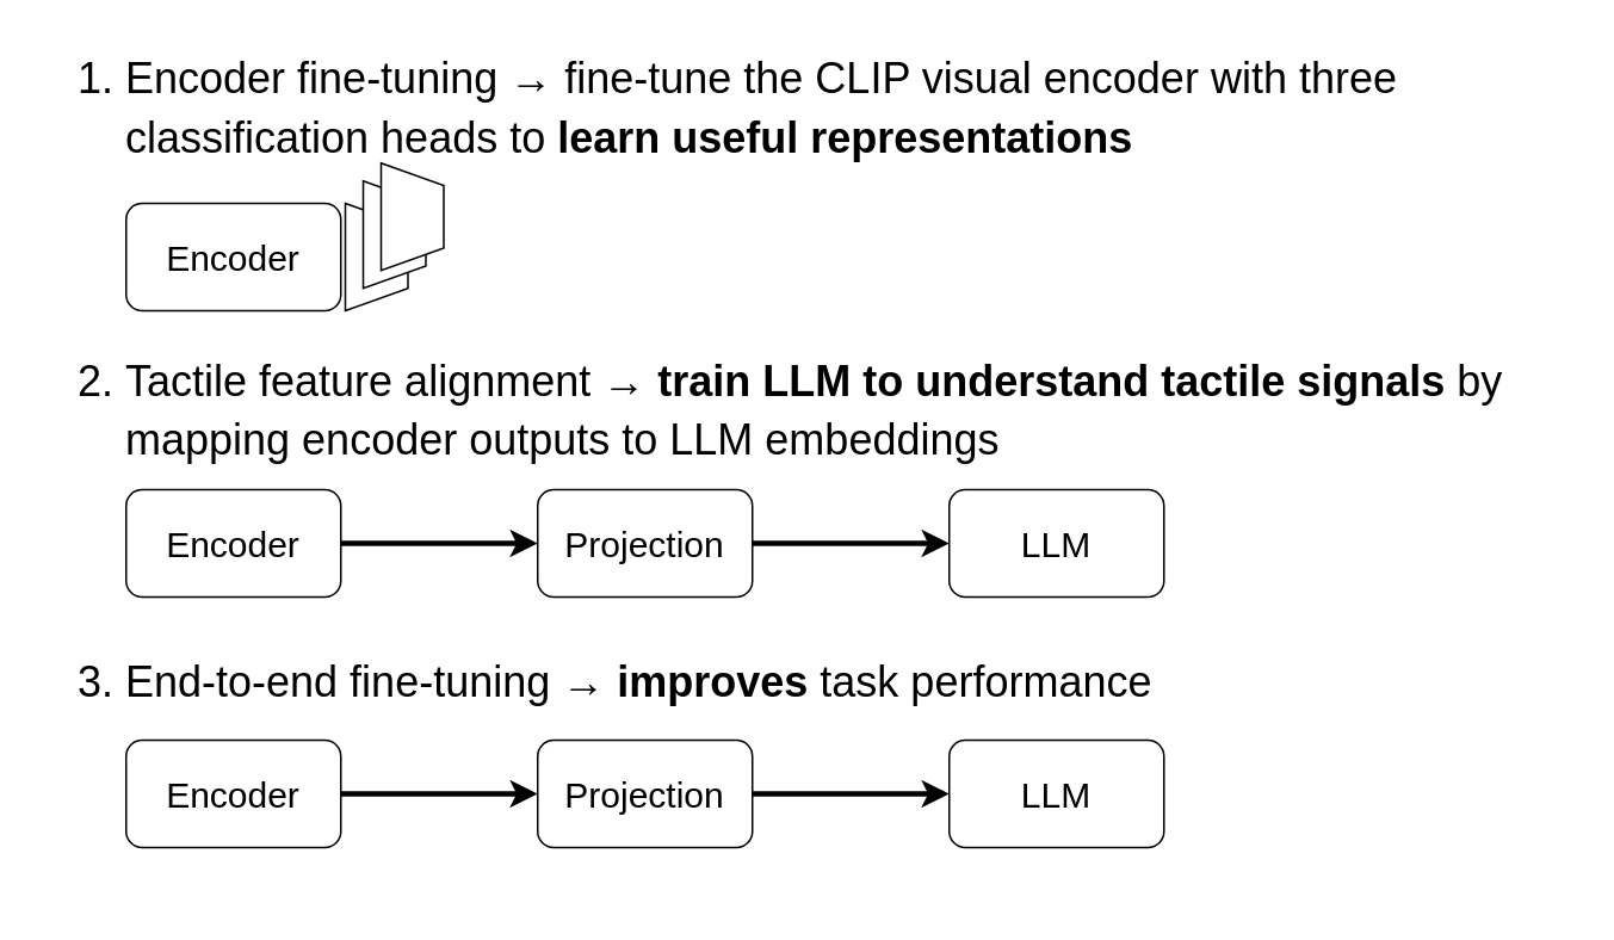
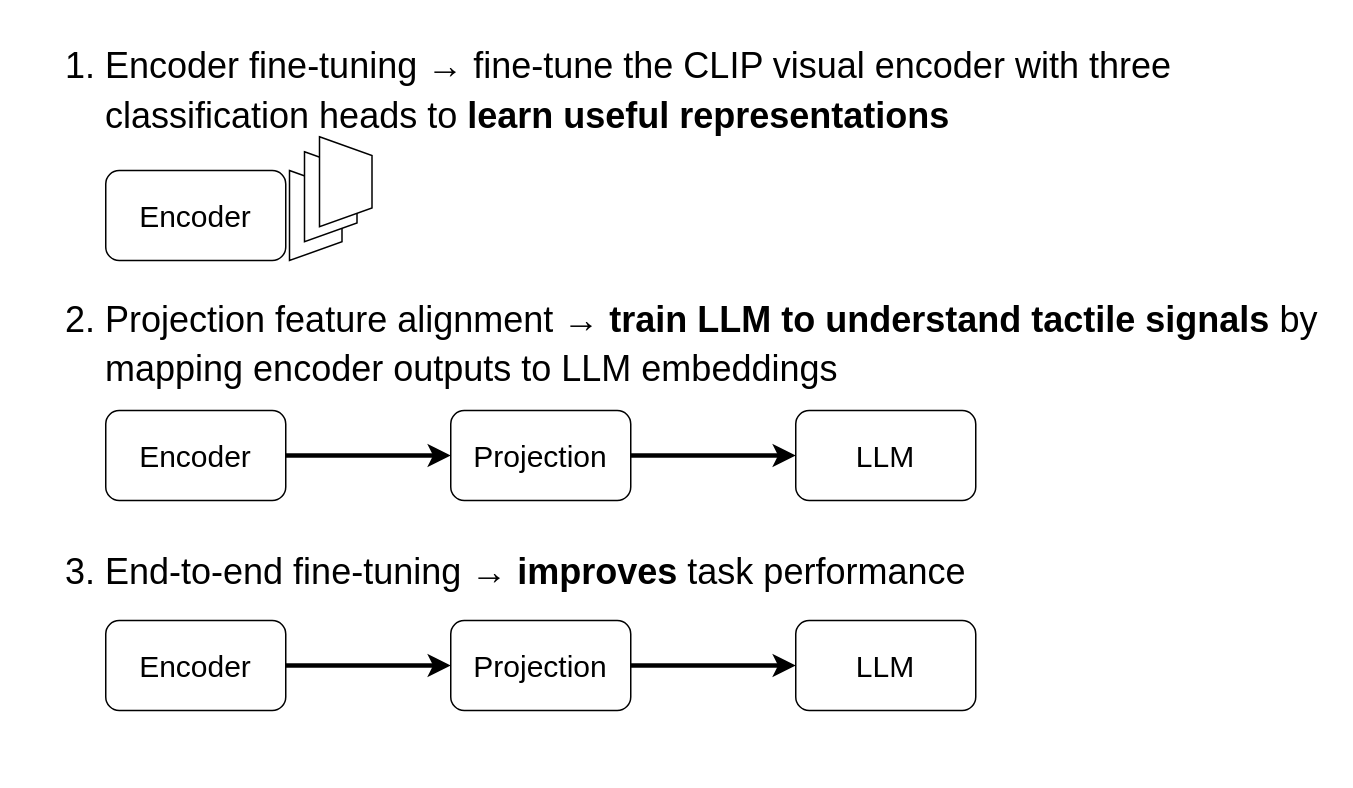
  <mxCell id="0" />
  <mxCell id="1" parent="0" />
- <mxCell id="2" value="&lt;span style=&quot;&quot; id=&quot;docs-internal-guid-2bbb11c0-7fff-a88c-8499-4cba0eefd9b6&quot;&gt;&lt;font face=&quot;Arial&quot;&gt;&lt;ol style=&quot;font-weight: bold; margin-top: 0px; margin-bottom: 0px; padding-inline-start: 48px;&quot;&gt;&lt;li dir=&quot;ltr&quot; style=&quot;list-style-type: decimal; font-size: 18pt; color: rgb(0, 0, 0); background-color: transparent; font-weight: 400; font-style: normal; font-variant: normal; text-decoration: none; vertical-align: baseline; white-space: pre;&quot; aria-level=&quot;1&quot;&gt;&lt;p dir=&quot;ltr&quot; style=&quot;line-height: 1.38; margin-top: 0pt; margin-bottom: 12pt;&quot; role=&quot;presentation&quot;&gt;&lt;span style=&quot;font-size: 18pt; color: rgb(0, 0, 0); background-color: transparent; font-weight: 400; font-style: normal; font-variant: normal; text-decoration: none; vertical-align: baseline; white-space: pre-wrap;&quot;&gt;Encoder fine-tuning → fine-tune the CLIP visual encoder with three classification heads to &lt;/span&gt;&lt;span style=&quot;font-size: 18pt; color: rgb(0, 0, 0); background-color: transparent; font-weight: 700; font-style: normal; font-variant: normal; text-decoration: none; vertical-align: baseline; white-space: pre-wrap;&quot;&gt;learn useful representations&lt;/span&gt;&lt;/p&gt;&lt;/li&gt;&lt;/ol&gt;&lt;div style=&quot;&quot;&gt;&lt;span style=&quot;font-size: 24px; white-space-collapse: preserve;&quot;&gt;&lt;b&gt;&lt;br&gt;&lt;/b&gt;&lt;/span&gt;&lt;/div&gt;&lt;div style=&quot;&quot;&gt;&lt;span style=&quot;font-size: 24px; white-space-collapse: preserve;&quot;&gt;&lt;b&gt;&lt;br&gt;&lt;/b&gt;&lt;/span&gt;&lt;/div&gt;&lt;div style=&quot;&quot;&gt;&lt;span style=&quot;font-size: 24px; white-space-collapse: preserve;&quot;&gt;&lt;b&gt;&lt;br&gt;&lt;/b&gt;&lt;/span&gt;&lt;/div&gt;&lt;ol style=&quot;font-weight: bold; margin-top: 0px; margin-bottom: 0px; padding-inline-start: 48px;&quot; start=&quot;2&quot;&gt;&lt;li dir=&quot;ltr&quot; style=&quot;list-style-type: decimal; font-size: 18pt; color: rgb(0, 0, 0); background-color: transparent; font-weight: 400; font-style: normal; font-variant: normal; text-decoration: none; vertical-align: baseline; white-space: pre;&quot; aria-level=&quot;1&quot;&gt;&lt;p dir=&quot;ltr&quot; style=&quot;line-height:1.38;margin-top:0pt;margin-bottom:12pt;&quot; role=&quot;presentation&quot;&gt;&lt;span style=&quot;font-size: 18pt; color: rgb(0, 0, 0); background-color: transparent; font-weight: 400; font-style: normal; font-variant: normal; text-decoration: none; vertical-align: baseline; white-space: pre-wrap;&quot;&gt;Tactile feature alignment → &lt;/span&gt;&lt;span style=&quot;font-size: 18pt; color: rgb(0, 0, 0); background-color: transparent; font-weight: 700; font-style: normal; font-variant: normal; text-decoration: none; vertical-align: baseline; white-space: pre-wrap;&quot;&gt;train LLM to understand tactile signals&lt;/span&gt;&lt;span style=&quot;font-size: 18pt; color: rgb(0, 0, 0); background-color: transparent; font-weight: 400; font-style: normal; font-variant: normal; text-decoration: none; vertical-align: baseline; white-space: pre-wrap;&quot;&gt; by mapping encoder outputs to LLM embeddings&lt;/span&gt;&lt;/p&gt;&lt;/li&gt;&lt;/ol&gt;&lt;div&gt;&lt;span style=&quot;font-size: 24px; white-space-collapse: preserve;&quot;&gt;&lt;br&gt;&lt;/span&gt;&lt;/div&gt;&lt;div&gt;&lt;span style=&quot;font-size: 24px; white-space-collapse: preserve;&quot;&gt;&lt;br&gt;&lt;/span&gt;&lt;/div&gt;&lt;div&gt;&lt;span style=&quot;font-size: 24px; white-space-collapse: preserve;&quot;&gt;&lt;br&gt;&lt;/span&gt;&lt;/div&gt;&lt;ol style=&quot;font-weight: bold; margin-top: 0px; margin-bottom: 0px; padding-inline-start: 48px;&quot; start=&quot;3&quot;&gt;&lt;li dir=&quot;ltr&quot; style=&quot;list-style-type: decimal; font-size: 18pt; color: rgb(0, 0, 0); background-color: transparent; font-weight: 400; font-style: normal; font-variant: normal; text-decoration: none; vertical-align: baseline; white-space: pre;&quot; aria-level=&quot;1&quot;&gt;&lt;p dir=&quot;ltr&quot; style=&quot;line-height: 1.38; margin-top: 0pt; margin-bottom: 12pt;&quot; role=&quot;presentation&quot;&gt;&lt;span style=&quot;font-size: 18pt; color: rgb(0, 0, 0); background-color: transparent; font-weight: 400; font-style: normal; font-variant: normal; text-decoration: none; vertical-align: baseline; white-space: pre-wrap;&quot;&gt;End-to-end fine-tuning → &lt;/span&gt;&lt;span style=&quot;font-size: 18pt; color: rgb(0, 0, 0); background-color: transparent; font-weight: 700; font-style: normal; font-variant: normal; text-decoration: none; vertical-align: baseline; white-space: pre-wrap;&quot;&gt;improves &lt;/span&gt;&lt;span style=&quot;font-size: 18pt; color: rgb(0, 0, 0); background-color: transparent; font-weight: 400; font-style: normal; font-variant: normal; text-decoration: none; vertical-align: baseline; white-space: pre-wrap;&quot;&gt;task performance&lt;/span&gt;&lt;/p&gt;&lt;/li&gt;&lt;/ol&gt;&lt;/font&gt;&lt;/span&gt;" style="text;whiteSpace=wrap;html=1;" parent="1" vertex="1"><mxGeometry x="20" y="20" width="860" height="463" as="geometry" /></mxCell>
+ <mxCell id="2" value="&lt;span style=&quot;&quot; id=&quot;docs-internal-guid-2bbb11c0-7fff-a88c-8499-4cba0eefd9b6&quot;&gt;&lt;font face=&quot;Arial&quot;&gt;&lt;ol style=&quot;font-weight: bold; margin-top: 0px; margin-bottom: 0px; padding-inline-start: 48px;&quot;&gt;&lt;li dir=&quot;ltr&quot; style=&quot;list-style-type: decimal; font-size: 18pt; color: rgb(0, 0, 0); background-color: transparent; font-weight: 400; font-style: normal; font-variant: normal; text-decoration: none; vertical-align: baseline; white-space: pre;&quot; aria-level=&quot;1&quot;&gt;&lt;p dir=&quot;ltr&quot; style=&quot;line-height: 1.38; margin-top: 0pt; margin-bottom: 12pt;&quot; role=&quot;presentation&quot;&gt;&lt;span style=&quot;font-size: 18pt; color: rgb(0, 0, 0); background-color: transparent; font-weight: 400; font-style: normal; font-variant: normal; text-decoration: none; vertical-align: baseline; white-space: pre-wrap;&quot;&gt;Encoder fine-tuning → fine-tune the CLIP visual encoder with three classification heads to &lt;/span&gt;&lt;span style=&quot;font-size: 18pt; color: rgb(0, 0, 0); background-color: transparent; font-weight: 700; font-style: normal; font-variant: normal; text-decoration: none; vertical-align: baseline; white-space: pre-wrap;&quot;&gt;learn useful representations&lt;/span&gt;&lt;/p&gt;&lt;/li&gt;&lt;/ol&gt;&lt;div style=&quot;&quot;&gt;&lt;span style=&quot;font-size: 24px; white-space-collapse: preserve;&quot;&gt;&lt;b&gt;&lt;br&gt;&lt;/b&gt;&lt;/span&gt;&lt;/div&gt;&lt;div style=&quot;&quot;&gt;&lt;span style=&quot;font-size: 24px; white-space-collapse: preserve;&quot;&gt;&lt;b&gt;&lt;br&gt;&lt;/b&gt;&lt;/span&gt;&lt;/div&gt;&lt;div style=&quot;&quot;&gt;&lt;span style=&quot;font-size: 24px; white-space-collapse: preserve;&quot;&gt;&lt;b&gt;&lt;br&gt;&lt;/b&gt;&lt;/span&gt;&lt;/div&gt;&lt;ol style=&quot;font-weight: bold; margin-top: 0px; margin-bottom: 0px; padding-inline-start: 48px;&quot; start=&quot;2&quot;&gt;&lt;li dir=&quot;ltr&quot; style=&quot;list-style-type: decimal; font-size: 18pt; color: rgb(0, 0, 0); background-color: transparent; font-weight: 400; font-style: normal; font-variant: normal; text-decoration: none; vertical-align: baseline; white-space: pre;&quot; aria-level=&quot;1&quot;&gt;&lt;p dir=&quot;ltr&quot; style=&quot;line-height:1.38;margin-top:0pt;margin-bottom:12pt;&quot; role=&quot;presentation&quot;&gt;&lt;span style=&quot;font-size: 18pt; color: rgb(0, 0, 0); background-color: transparent; font-weight: 400; font-style: normal; font-variant: normal; text-decoration: none; vertical-align: baseline; white-space: pre-wrap;&quot;&gt;Projection feature alignment → &lt;/span&gt;&lt;span style=&quot;font-size: 18pt; color: rgb(0, 0, 0); background-color: transparent; font-weight: 700; font-style: normal; font-variant: normal; text-decoration: none; vertical-align: baseline; white-space: pre-wrap;&quot;&gt;train LLM to understand tactile signals&lt;/span&gt;&lt;span style=&quot;font-size: 18pt; color: rgb(0, 0, 0); background-color: transparent; font-weight: 400; font-style: normal; font-variant: normal; text-decoration: none; vertical-align: baseline; white-space: pre-wrap;&quot;&gt; by mapping encoder outputs to LLM embeddings&lt;/span&gt;&lt;/p&gt;&lt;/li&gt;&lt;/ol&gt;&lt;div&gt;&lt;span style=&quot;font-size: 24px; white-space-collapse: preserve;&quot;&gt;&lt;br&gt;&lt;/span&gt;&lt;/div&gt;&lt;div&gt;&lt;span style=&quot;font-size: 24px; white-space-collapse: preserve;&quot;&gt;&lt;br&gt;&lt;/span&gt;&lt;/div&gt;&lt;div&gt;&lt;span style=&quot;font-size: 24px; white-space-collapse: preserve;&quot;&gt;&lt;br&gt;&lt;/span&gt;&lt;/div&gt;&lt;ol style=&quot;font-weight: bold; margin-top: 0px; margin-bottom: 0px; padding-inline-start: 48px;&quot; start=&quot;3&quot;&gt;&lt;li dir=&quot;ltr&quot; style=&quot;list-style-type: decimal; font-size: 18pt; color: rgb(0, 0, 0); background-color: transparent; font-weight: 400; font-style: normal; font-variant: normal; text-decoration: none; vertical-align: baseline; white-space: pre;&quot; aria-level=&quot;1&quot;&gt;&lt;p dir=&quot;ltr&quot; style=&quot;line-height: 1.38; margin-top: 0pt; margin-bottom: 12pt;&quot; role=&quot;presentation&quot;&gt;&lt;span style=&quot;font-size: 18pt; color: rgb(0, 0, 0); background-color: transparent; font-weight: 400; font-style: normal; font-variant: normal; text-decoration: none; vertical-align: baseline; white-space: pre-wrap;&quot;&gt;End-to-end fine-tuning → &lt;/span&gt;&lt;span style=&quot;font-size: 18pt; color: rgb(0, 0, 0); background-color: transparent; font-weight: 700; font-style: normal; font-variant: normal; text-decoration: none; vertical-align: baseline; white-space: pre-wrap;&quot;&gt;improves &lt;/span&gt;&lt;span style=&quot;font-size: 18pt; color: rgb(0, 0, 0); background-color: transparent; font-weight: 400; font-style: normal; font-variant: normal; text-decoration: none; vertical-align: baseline; white-space: pre-wrap;&quot;&gt;task performance&lt;/span&gt;&lt;/p&gt;&lt;/li&gt;&lt;/ol&gt;&lt;/font&gt;&lt;/span&gt;" style="text;whiteSpace=wrap;html=1;" parent="1" vertex="1"><mxGeometry x="20" y="20" width="860" height="463" as="geometry" /></mxCell>
  <mxCell id="3" value="&lt;span style=&quot;font-size: 20px;&quot;&gt;Encoder&lt;/span&gt;" style="rounded=1;whiteSpace=wrap;html=1;" parent="1" vertex="1"><mxGeometry x="70" y="113" width="120" height="60" as="geometry" /></mxCell>
  <mxCell id="4" value="&lt;span style=&quot;font-size: 20px;&quot;&gt;Projection&lt;/span&gt;" style="rounded=1;whiteSpace=wrap;html=1;" parent="1" vertex="1"><mxGeometry x="300" y="413" width="120" height="60" as="geometry" /></mxCell>
  <mxCell id="5" value="&lt;font style=&quot;font-size: 20px;&quot;&gt;Encoder&lt;/font&gt;" style="rounded=1;whiteSpace=wrap;html=1;" parent="1" vertex="1"><mxGeometry x="70" y="273" width="120" height="60" as="geometry" /></mxCell>
  <mxCell id="6" value="&lt;span style=&quot;font-size: 20px;&quot;&gt;Encoder&lt;/span&gt;" style="rounded=1;whiteSpace=wrap;html=1;" parent="1" vertex="1"><mxGeometry x="70" y="413" width="120" height="60" as="geometry" /></mxCell>
  <mxCell id="7" value="&lt;font style=&quot;font-size: 20px;&quot;&gt;Projection&lt;/font&gt;" style="rounded=1;whiteSpace=wrap;html=1;" parent="1" vertex="1"><mxGeometry x="300" y="273" width="120" height="60" as="geometry" /></mxCell>
  <mxCell id="8" value="&lt;font style=&quot;font-size: 20px;&quot;&gt;LLM&lt;/font&gt;" style="rounded=1;whiteSpace=wrap;html=1;" parent="1" vertex="1"><mxGeometry x="530" y="273" width="120" height="60" as="geometry" /></mxCell>
  <mxCell id="9" value="&lt;span style=&quot;font-size: 20px;&quot;&gt;LLM&lt;/span&gt;" style="rounded=1;whiteSpace=wrap;html=1;" parent="1" vertex="1"><mxGeometry x="530" y="413" width="120" height="60" as="geometry" /></mxCell>
  <mxCell id="10" value="" style="shape=trapezoid;perimeter=trapezoidPerimeter;whiteSpace=wrap;html=1;fixedSize=1;rotation=90;size=12.5;" parent="1" vertex="1"><mxGeometry x="180" y="125.5" width="60" height="35" as="geometry" /></mxCell>
  <mxCell id="11" value="" style="shape=trapezoid;perimeter=trapezoidPerimeter;whiteSpace=wrap;html=1;fixedSize=1;rotation=90;size=12.5;" parent="1" vertex="1"><mxGeometry x="190" y="113" width="60" height="35" as="geometry" /></mxCell>
  <mxCell id="12" value="" style="shape=trapezoid;perimeter=trapezoidPerimeter;whiteSpace=wrap;html=1;fixedSize=1;rotation=90;size=12.5;" parent="1" vertex="1"><mxGeometry x="200" y="103" width="60" height="35" as="geometry" /></mxCell>
  <mxCell id="13" value="&lt;b style=&quot;font-weight:normal;&quot; id=&quot;docs-internal-guid-accd3e40-7fff-78ee-d5f1-57ee264906f2&quot;&gt;&lt;img width=&quot;60px;&quot; height=&quot;60px;&quot; src=&quot;https://lh7-us.googleusercontent.com/slidesz/AGV_vUcghesRFLyrsCkUmgtdYCzv_2RIe86jTc7Vz4ZWC24YJNNIeJuJQaNBn86Fgo5a0L9VIQbT1O2VtOzjG3XzE_hvvaEBcyiQyjPVTl_PxbhjOcjCkj8mBPPSkB845TORXTpSadQcXtfLT4QrkiedL3bEu3CXaEd6=s2048?key=fCGoqWm9a3Y12y-OlNXN6w&quot;&gt;&lt;/b&gt;" style="text;whiteSpace=wrap;html=1;" parent="1" vertex="1"><mxGeometry x="220" y="125.5" width="70" height="67.5" as="geometry" /></mxCell>
  <mxCell id="14" value="&lt;b style=&quot;font-weight:normal;&quot; id=&quot;docs-internal-guid-accd3e40-7fff-78ee-d5f1-57ee264906f2&quot;&gt;&lt;img width=&quot;60px;&quot; height=&quot;60px;&quot; src=&quot;https://lh7-us.googleusercontent.com/slidesz/AGV_vUcghesRFLyrsCkUmgtdYCzv_2RIe86jTc7Vz4ZWC24YJNNIeJuJQaNBn86Fgo5a0L9VIQbT1O2VtOzjG3XzE_hvvaEBcyiQyjPVTl_PxbhjOcjCkj8mBPPSkB845TORXTpSadQcXtfLT4QrkiedL3bEu3CXaEd6=s2048?key=fCGoqWm9a3Y12y-OlNXN6w&quot;&gt;&lt;/b&gt;" style="text;whiteSpace=wrap;html=1;" vertex="1" parent="1"><mxGeometry x="390" y="293" width="70" height="67.5" as="geometry" /></mxCell>
  <mxCell id="15" value="&lt;b style=&quot;font-weight:normal;&quot; id=&quot;docs-internal-guid-accd3e40-7fff-78ee-d5f1-57ee264906f2&quot;&gt;&lt;img width=&quot;60px;&quot; height=&quot;60px;&quot; src=&quot;https://lh7-us.googleusercontent.com/slidesz/AGV_vUcghesRFLyrsCkUmgtdYCzv_2RIe86jTc7Vz4ZWC24YJNNIeJuJQaNBn86Fgo5a0L9VIQbT1O2VtOzjG3XzE_hvvaEBcyiQyjPVTl_PxbhjOcjCkj8mBPPSkB845TORXTpSadQcXtfLT4QrkiedL3bEu3CXaEd6=s2048?key=fCGoqWm9a3Y12y-OlNXN6w&quot;&gt;&lt;/b&gt;" style="text;whiteSpace=wrap;html=1;" vertex="1" parent="1"><mxGeometry x="390" y="433" width="70" height="67.5" as="geometry" /></mxCell>
  <mxCell id="16" value="&lt;b style=&quot;font-weight:normal;&quot; id=&quot;docs-internal-guid-accd3e40-7fff-78ee-d5f1-57ee264906f2&quot;&gt;&lt;img width=&quot;60px;&quot; height=&quot;60px;&quot; src=&quot;https://lh7-us.googleusercontent.com/slidesz/AGV_vUcghesRFLyrsCkUmgtdYCzv_2RIe86jTc7Vz4ZWC24YJNNIeJuJQaNBn86Fgo5a0L9VIQbT1O2VtOzjG3XzE_hvvaEBcyiQyjPVTl_PxbhjOcjCkj8mBPPSkB845TORXTpSadQcXtfLT4QrkiedL3bEu3CXaEd6=s2048?key=fCGoqWm9a3Y12y-OlNXN6w&quot;&gt;&lt;/b&gt;" style="text;whiteSpace=wrap;html=1;" vertex="1" parent="1"><mxGeometry x="620" y="433" width="70" height="67.5" as="geometry" /></mxCell>
  <mxCell id="17" value="&lt;b style=&quot;font-weight:normal;&quot; id=&quot;docs-internal-guid-09f0427e-7fff-95da-cb18-6de955631a70&quot;&gt;&lt;img width=&quot;60px;&quot; height=&quot;60px;&quot; src=&quot;https://lh7-us.googleusercontent.com/slidesz/AGV_vUehiHnuGzxM1b7AY_WJ8PttAKykeRJBUV-hGD-UbvRndsBy8yYCWbkpF9Ljvw1GJ-ayo8Lh6WrbAL6blFcX-rp30rWosxvpYRh-XBjEvmnCVimAfkrvHxe2D5PtS-pqwGZpGpGApZ0lCwdY926twNnsxyodaAxb=s2048?key=fCGoqWm9a3Y12y-OlNXN6w&quot;&gt;&lt;/b&gt;" style="text;whiteSpace=wrap;html=1;" vertex="1" parent="1"><mxGeometry x="620" y="293" width="70" height="70" as="geometry" /></mxCell>
  <mxCell id="18" value="&lt;b style=&quot;font-weight:normal;&quot; id=&quot;docs-internal-guid-09f0427e-7fff-95da-cb18-6de955631a70&quot;&gt;&lt;img width=&quot;60px;&quot; height=&quot;60px;&quot; src=&quot;https://lh7-us.googleusercontent.com/slidesz/AGV_vUehiHnuGzxM1b7AY_WJ8PttAKykeRJBUV-hGD-UbvRndsBy8yYCWbkpF9Ljvw1GJ-ayo8Lh6WrbAL6blFcX-rp30rWosxvpYRh-XBjEvmnCVimAfkrvHxe2D5PtS-pqwGZpGpGApZ0lCwdY926twNnsxyodaAxb=s2048?key=fCGoqWm9a3Y12y-OlNXN6w&quot;&gt;&lt;/b&gt;" style="text;whiteSpace=wrap;html=1;" vertex="1" parent="1"><mxGeometry x="160" y="293" width="70" height="70" as="geometry" /></mxCell>
  <mxCell id="19" value="&lt;b style=&quot;font-weight:normal;&quot; id=&quot;docs-internal-guid-09f0427e-7fff-95da-cb18-6de955631a70&quot;&gt;&lt;img width=&quot;60px;&quot; height=&quot;60px;&quot; src=&quot;https://lh7-us.googleusercontent.com/slidesz/AGV_vUehiHnuGzxM1b7AY_WJ8PttAKykeRJBUV-hGD-UbvRndsBy8yYCWbkpF9Ljvw1GJ-ayo8Lh6WrbAL6blFcX-rp30rWosxvpYRh-XBjEvmnCVimAfkrvHxe2D5PtS-pqwGZpGpGApZ0lCwdY926twNnsxyodaAxb=s2048?key=fCGoqWm9a3Y12y-OlNXN6w&quot;&gt;&lt;/b&gt;" style="text;whiteSpace=wrap;html=1;" vertex="1" parent="1"><mxGeometry x="160" y="433" width="70" height="70" as="geometry" /></mxCell>
  <mxCell id="20" value="" style="endArrow=classic;html=1;rounded=0;entryX=0;entryY=0.5;entryDx=0;entryDy=0;strokeWidth=3;" edge="1" parent="1" source="5" target="7"><mxGeometry width="50" height="50" relative="1" as="geometry"><mxPoint x="410" y="303" as="sourcePoint" /><mxPoint x="460" y="253" as="targetPoint" /></mxGeometry></mxCell>
  <mxCell id="21" value="" style="endArrow=classic;html=1;rounded=0;entryX=0;entryY=0.5;entryDx=0;entryDy=0;strokeWidth=3;" edge="1" parent="1" target="8"><mxGeometry width="50" height="50" relative="1" as="geometry"><mxPoint x="420" y="303" as="sourcePoint" /><mxPoint x="310" y="313" as="targetPoint" /></mxGeometry></mxCell>
  <mxCell id="22" value="" style="endArrow=classic;html=1;rounded=0;entryX=0;entryY=0.5;entryDx=0;entryDy=0;exitX=1;exitY=0.5;exitDx=0;exitDy=0;strokeWidth=3;" edge="1" parent="1" source="6" target="4"><mxGeometry width="50" height="50" relative="1" as="geometry"><mxPoint x="200" y="313" as="sourcePoint" /><mxPoint x="310" y="313" as="targetPoint" /></mxGeometry></mxCell>
  <mxCell id="23" value="" style="endArrow=classic;html=1;rounded=0;exitX=1;exitY=0.5;exitDx=0;exitDy=0;entryX=0;entryY=0.5;entryDx=0;entryDy=0;strokeWidth=3;" edge="1" parent="1" source="4" target="9"><mxGeometry width="50" height="50" relative="1" as="geometry"><mxPoint x="210" y="323" as="sourcePoint" /><mxPoint x="320" y="323" as="targetPoint" /></mxGeometry></mxCell>
